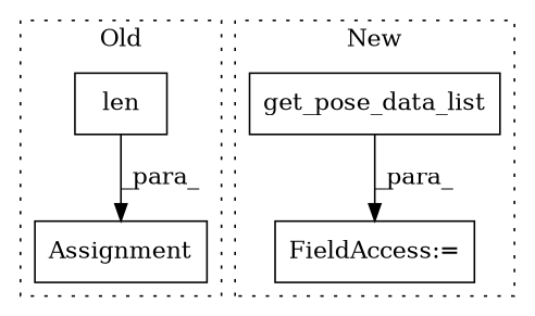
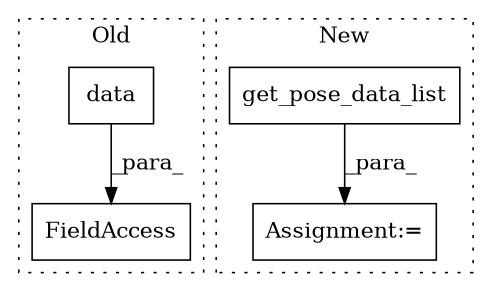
  digraph {
    node [a=32 shape=box]
-   n1 [l="4,1" label=len s="5814,5837"]
-   n2 [a=22 l=19 label=Assignment s=5818]
+   n1 [l="4,1" label=data s="5814,5837"]
+   n2 [a=22 l=19 label=FieldAccess s=5818]
    n3 [l="19,1" label=get_pose_data_list s="5422,5503"]
-   n4 [a=7 l=2 label="FieldAccess:=" s=5420]
+   n4 [a=7 l=2 label="Assignment:=" s=5420]
    subgraph cluster_1 {
      label=Old
      style=dotted
      n1
      n2
    }
    subgraph cluster_2 {
      label=New
      style=dotted
      n3
      n4
    }
    n1 -> n2 [label=_para_]
    n3 -> n4 [label=_para_]
  }
